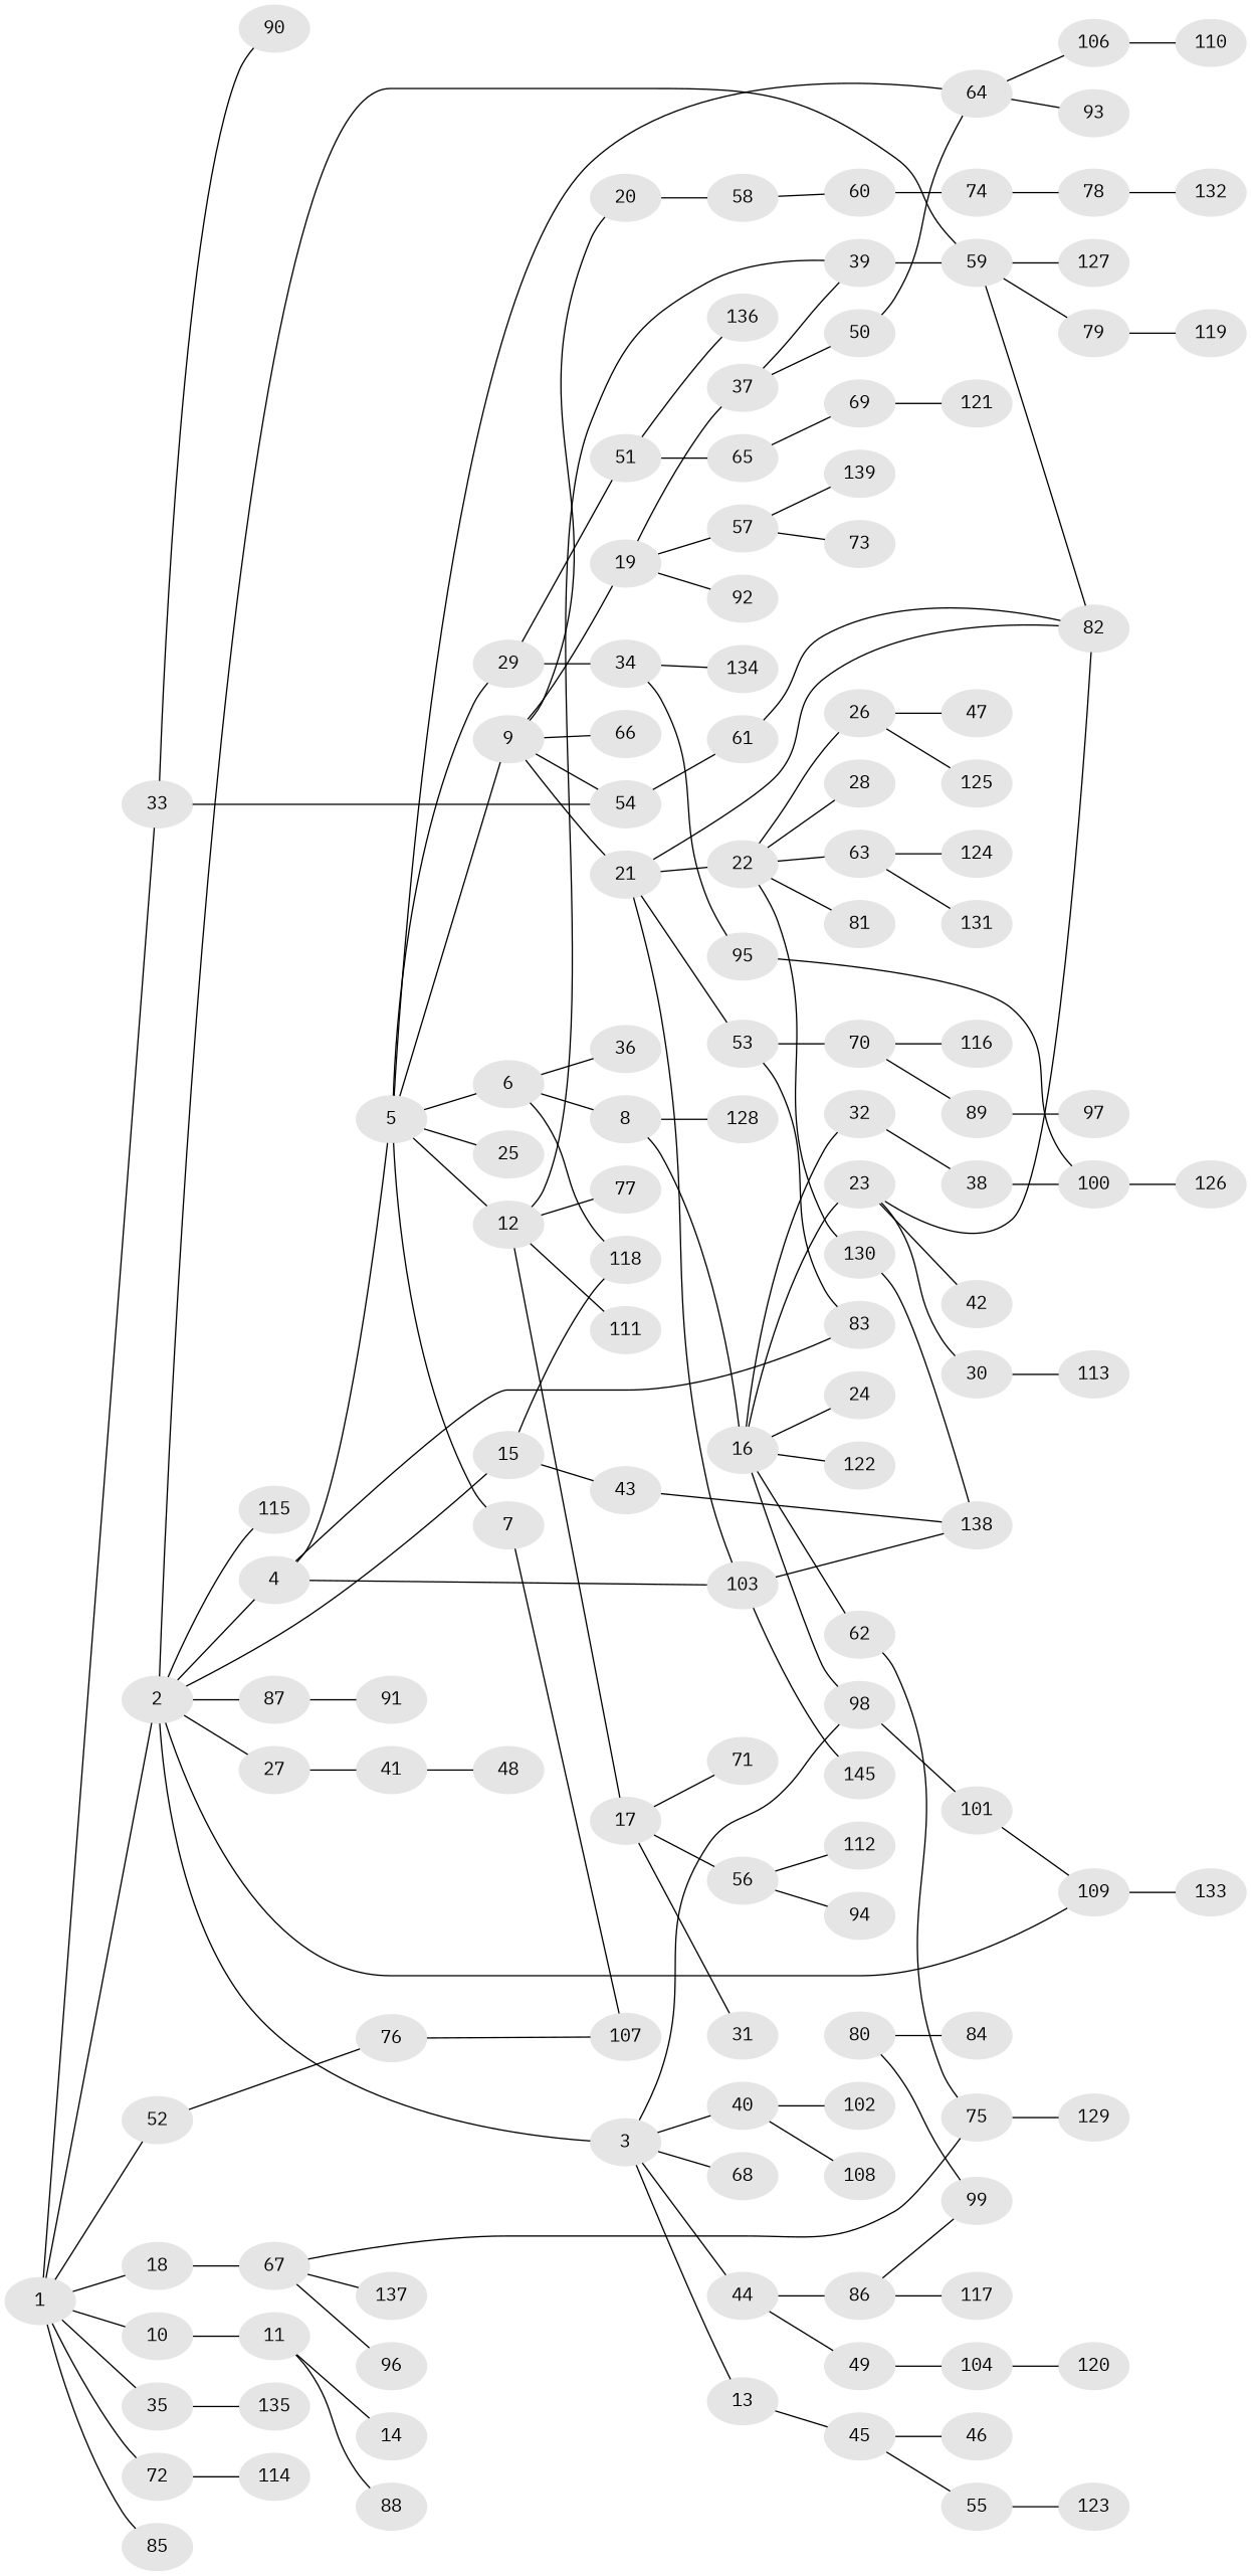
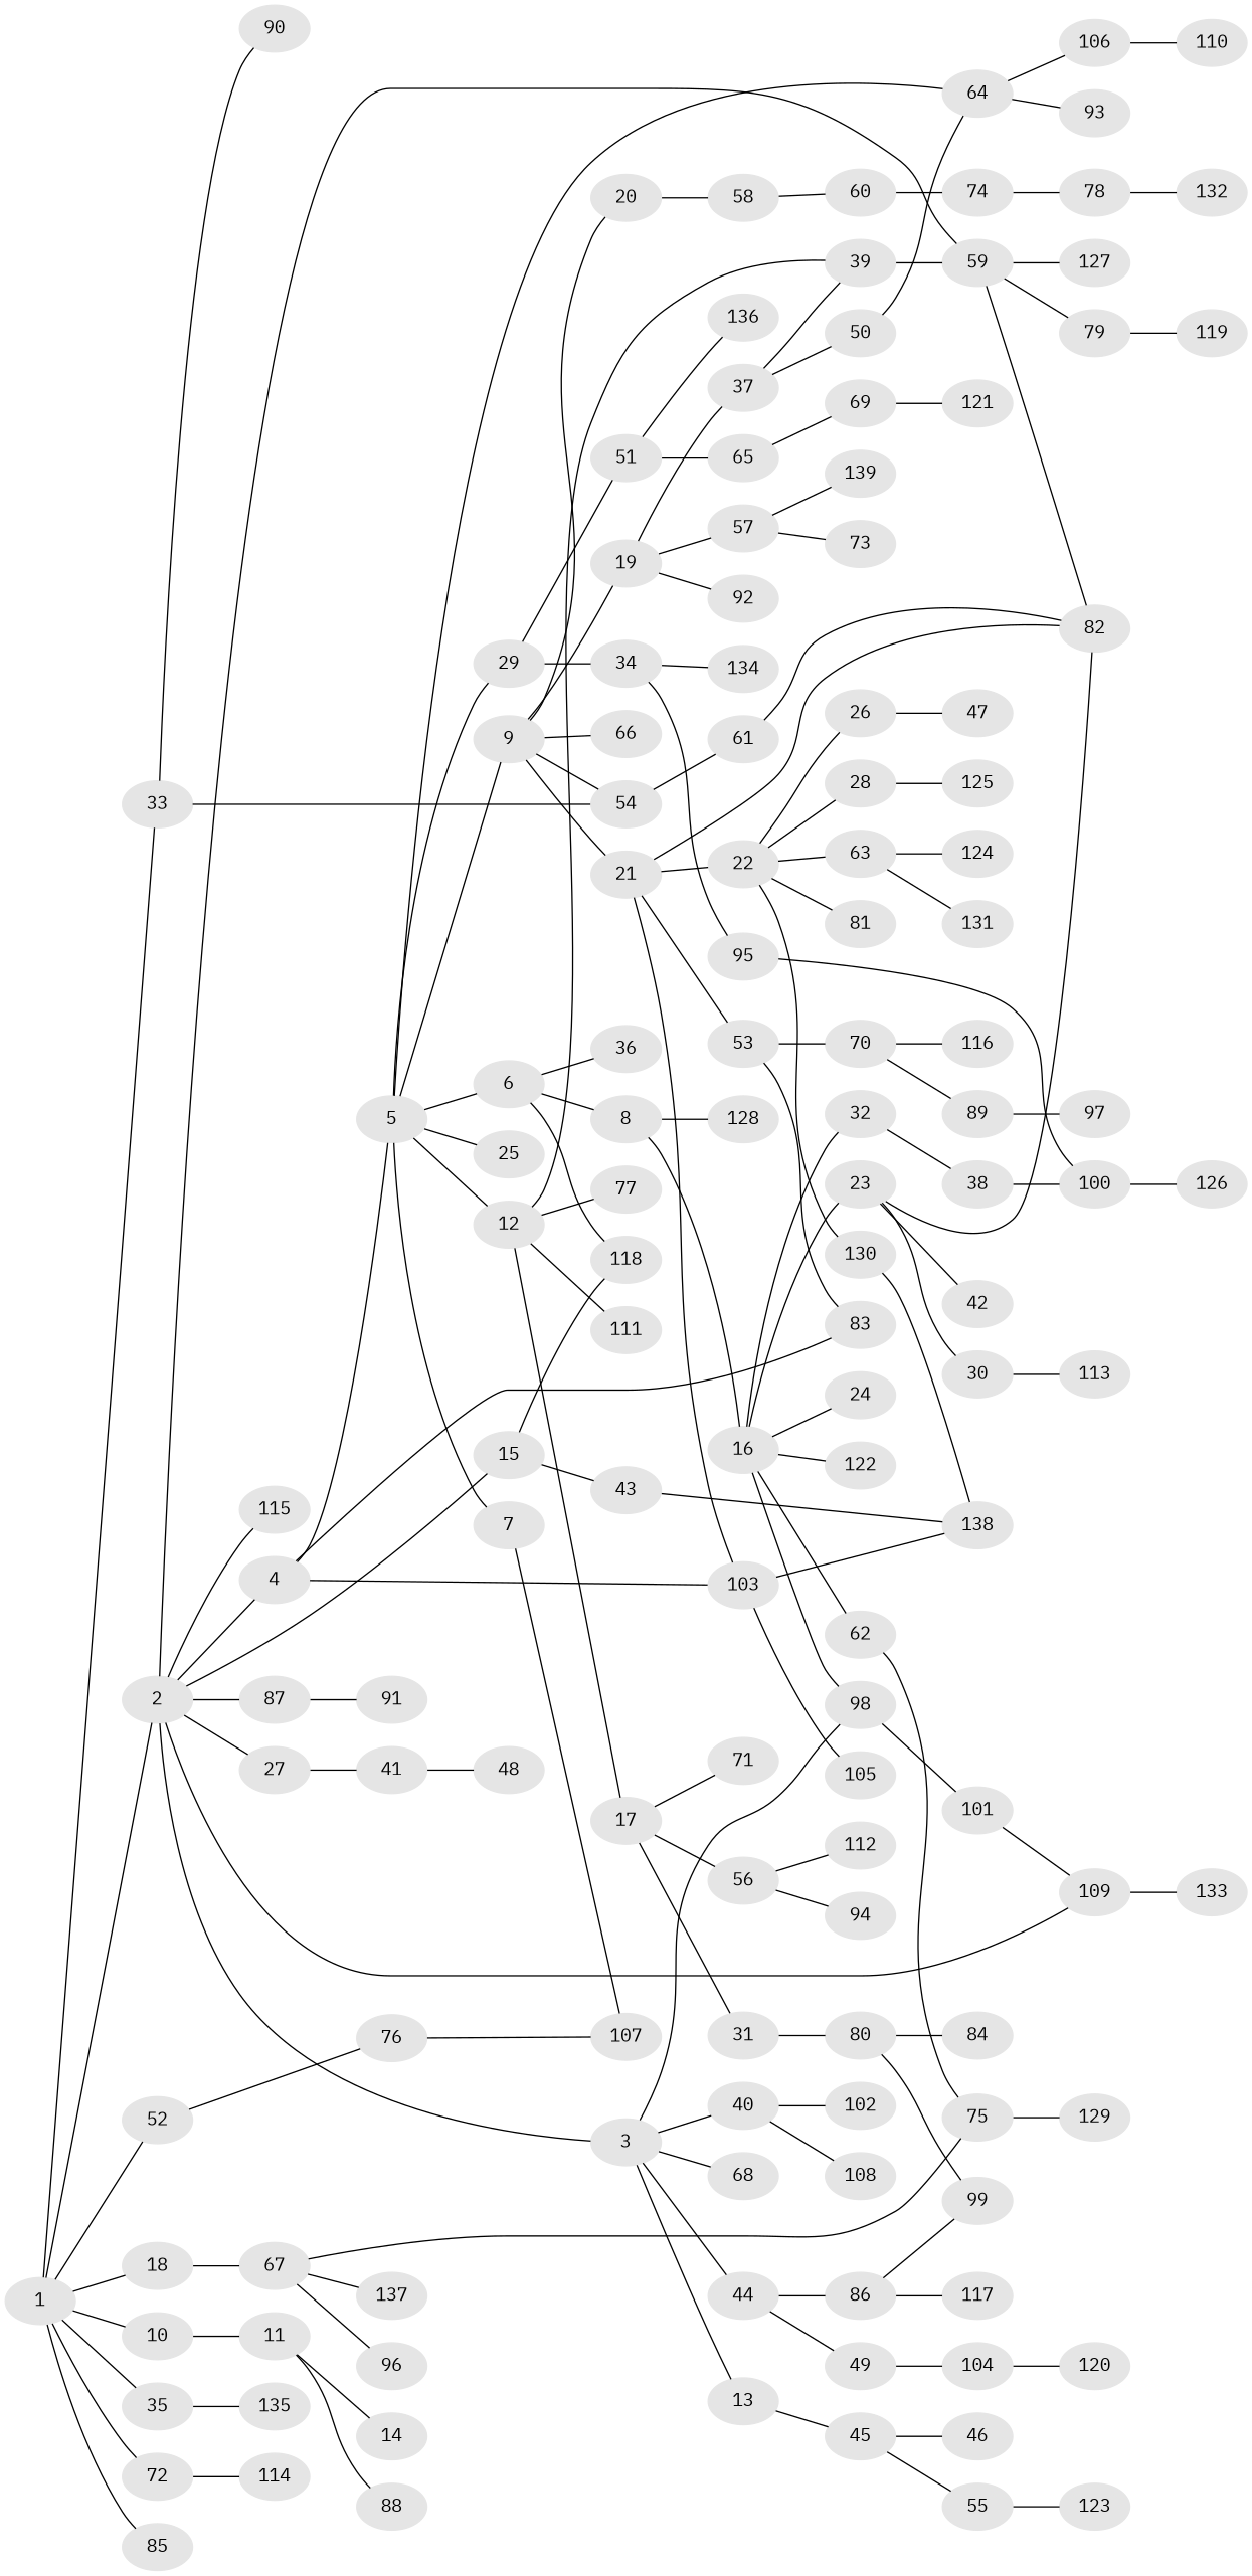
  graph {
    fontname="IBM Plex Mono"
    rankdir=LR
    node [color=gray90 fontname="IBM Plex Mono" style=filled]
    edge [fontname="IBM Plex Mono"]
    1
    2
    10
    18
    33
    35
    52
    72
    85
    3
    4
    15
    27
    59
    87
    109
    115
    11
    67
    54
    90
    135
    76
    114
    13
    40
    44
    68
    98
    5
    83
    103
    118
    43
    41
    82
    79
    127
    91
    133
    45
    102
    108
    49
    86
    101
    6
    7
    9
    12
    25
    29
    64
    138
-   105 [label=145]
+   105
    8
    36
    107
    19
    20
    21
    66
    17
    39
    77
    111
    34
    51
    93
    106
    16
    128
    23
    24
    32
    62
    122
    37
    57
    92
    58
    22
    53
    61
    14
    88
    31
    56
    71
    46
    55
    30
    42
    38
    75
    80
    94
    112
    96
    137
    50
    73
    139
    60
    26
    28
    63
    81
    130
    70
    47
    125
    124
    131
    113
    48
    95
    134
    65
    136
    99
    84
    100
    126
    104
    117
    123
    120
    69
    89
    116
    74
    119
    78
    129
    110
    121
    97
    132
    1 -- 2
    1 -- 10
    1 -- 18
    1 -- 33
    1 -- 35
    1 -- 52
    1 -- 72
    1 -- 85
    2 -- 3
    2 -- 4
    2 -- 15
    2 -- 27
    2 -- 59
    2 -- 87
    2 -- 109
    2 -- 115
    10 -- 11
    18 -- 67
    33 -- 54
    33 -- 90
    35 -- 135
    52 -- 76
    72 -- 114
    3 -- 13
    3 -- 40
    3 -- 44
    3 -- 68
    3 -- 98
    4 -- 5
    4 -- 83
    4 -- 103
    15 -- 118
    15 -- 43
    27 -- 41
    59 -- 82
    59 -- 79
    59 -- 127
    87 -- 91
    109 -- 133
    11 -- 14
    11 -- 88
    67 -- 75
    67 -- 96
    67 -- 137
    54 -- 61
    76 -- 107
    13 -- 45
    40 -- 102
    40 -- 108
    44 -- 49
    44 -- 86
    98 -- 101
    5 -- 6
    5 -- 7
    5 -- 9
    5 -- 12
    5 -- 25
    5 -- 29
    5 -- 64
    103 -- 138
    103 -- 105
    43 -- 138
    41 -- 48
    79 -- 119
    45 -- 46
    45 -- 55
    49 -- 104
    86 -- 99
    86 -- 117
    101 -- 109
    6 -- 118
    6 -- 8
    6 -- 36
    7 -- 107
    9 -- 54
    9 -- 19
    9 -- 20
    9 -- 21
    9 -- 66
    12 -- 17
    12 -- 39
    12 -- 77
    12 -- 111
    29 -- 34
    29 -- 51
    64 -- 93
    64 -- 106
    8 -- 16
    8 -- 128
    19 -- 37
    19 -- 57
    19 -- 92
    20 -- 58
    21 -- 103
    21 -- 82
    21 -- 22
    21 -- 53
    17 -- 31
    17 -- 56
    17 -- 71
    39 -- 59
    34 -- 95
    34 -- 134
    51 -- 65
    51 -- 136
    106 -- 110
    16 -- 98
    16 -- 23
    16 -- 24
    16 -- 32
    16 -- 62
    16 -- 122
    23 -- 82
    23 -- 30
    23 -- 42
    32 -- 38
    62 -- 75
    37 -- 39
    37 -- 50
    57 -- 73
    57 -- 139
    58 -- 60
    22 -- 26
    22 -- 28
    22 -- 63
    22 -- 81
    22 -- 130
    53 -- 83
    53 -- 70
    61 -- 82
+   31 -- 80
    56 -- 94
    56 -- 112
    55 -- 123
    30 -- 113
    38 -- 100
    75 -- 129
    80 -- 99
    80 -- 84
    50 -- 64
    60 -- 74
    26 -- 47
-   26 -- 125
+   28 -- 125
    63 -- 124
    63 -- 131
    130 -- 138
    70 -- 89
    70 -- 116
    95 -- 100
    65 -- 69
    100 -- 126
    104 -- 120
    69 -- 121
    89 -- 97
    74 -- 78
    78 -- 132
  }
